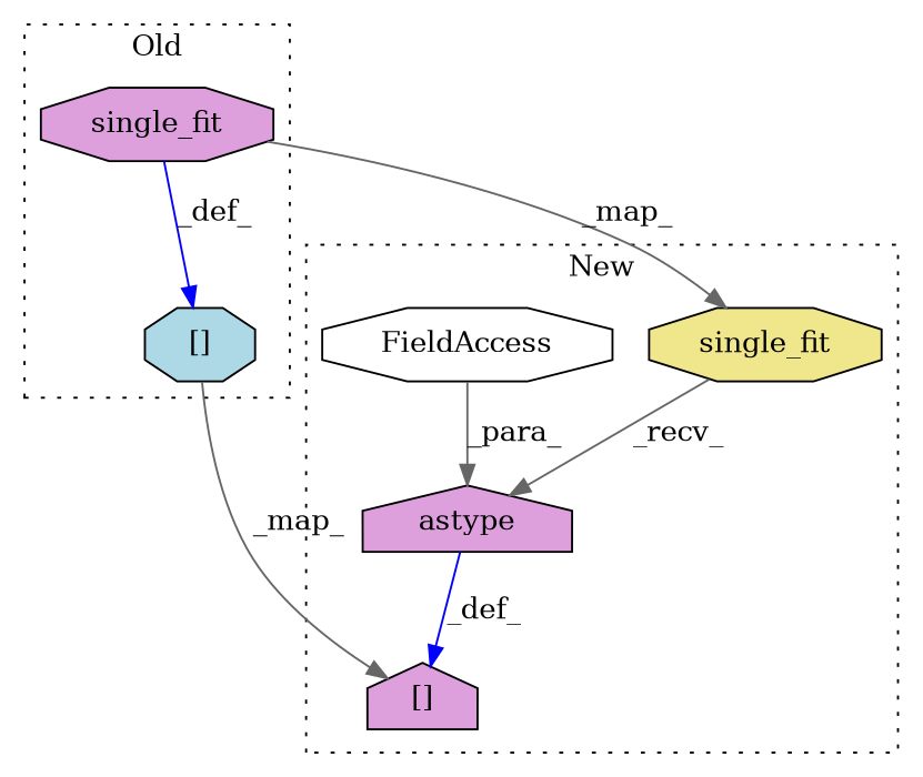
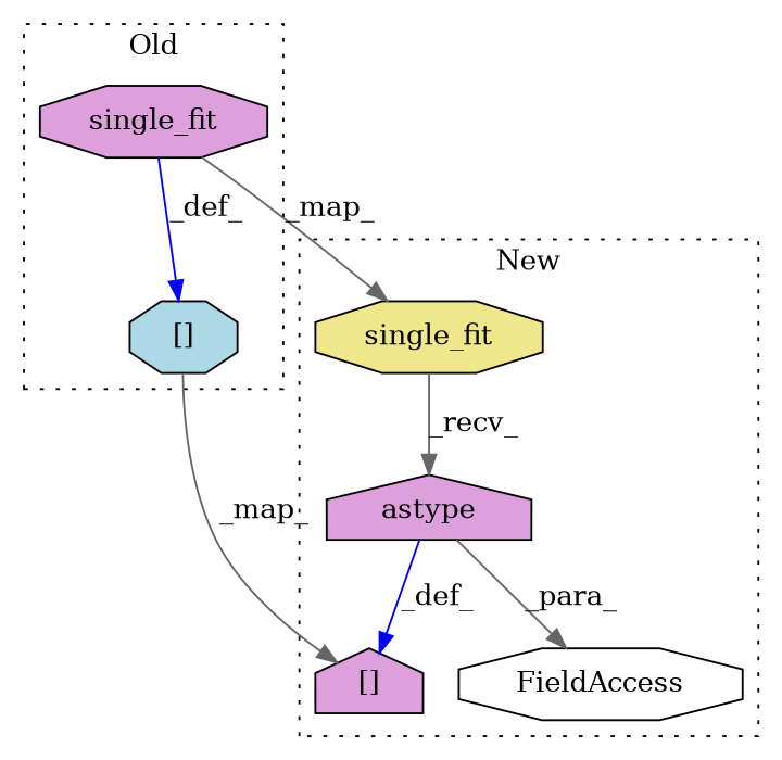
  digraph {
    node [a=32 l="11,1" shape=octagon style=filled fillcolor=plum]
    edge [color=gray40]
    n1 [label=single_fit s="1878,1982"]
    n2 [a=2 l="17,1" label="[]" s="1850,1876" fillcolor=lightblue]
    n3 [label=single_fit s="2005,2112" fillcolor=khaki]
    n4 [a=2 l="17,1" label="[]" s="2119,2145" shape=house]
    n5 [l="7,1" label=astype s="2155,2173" shape=house]
    n6 [a=22 l=11 label=FieldAccess s=2162 fillcolor=white]
    subgraph cluster_1 {
      label=Old
      style=dotted
      n1
      n2
    }
    subgraph cluster_2 {
      label=New
      style=dotted
      n3
      n4
      n5
      n6
    }
    n1 -> n2 [label=_def_ color=blue]
    n1 -> n3 [label=_map_]
    n2 -> n4 [label=_map_]
    n3 -> n5 [label=_recv_]
    n5 -> n4 [label=_def_ color=blue]
-   n6 -> n5 [label=_para_]
+   n5 -> n6 [label=_para_]
  }
